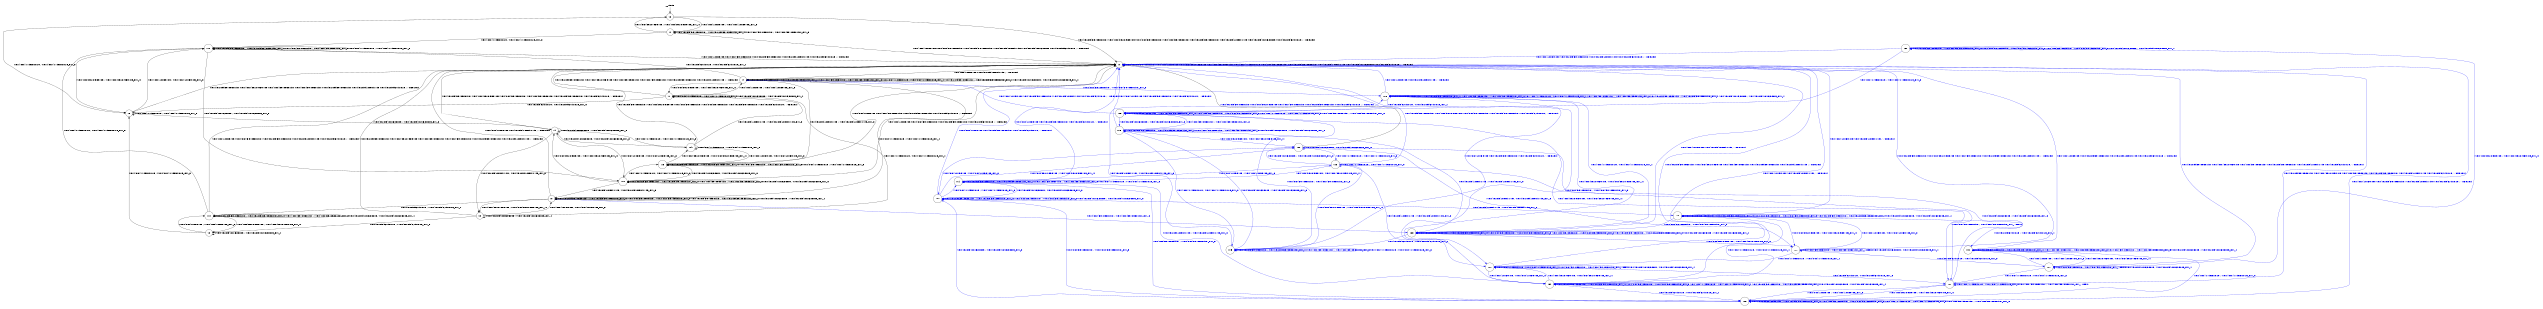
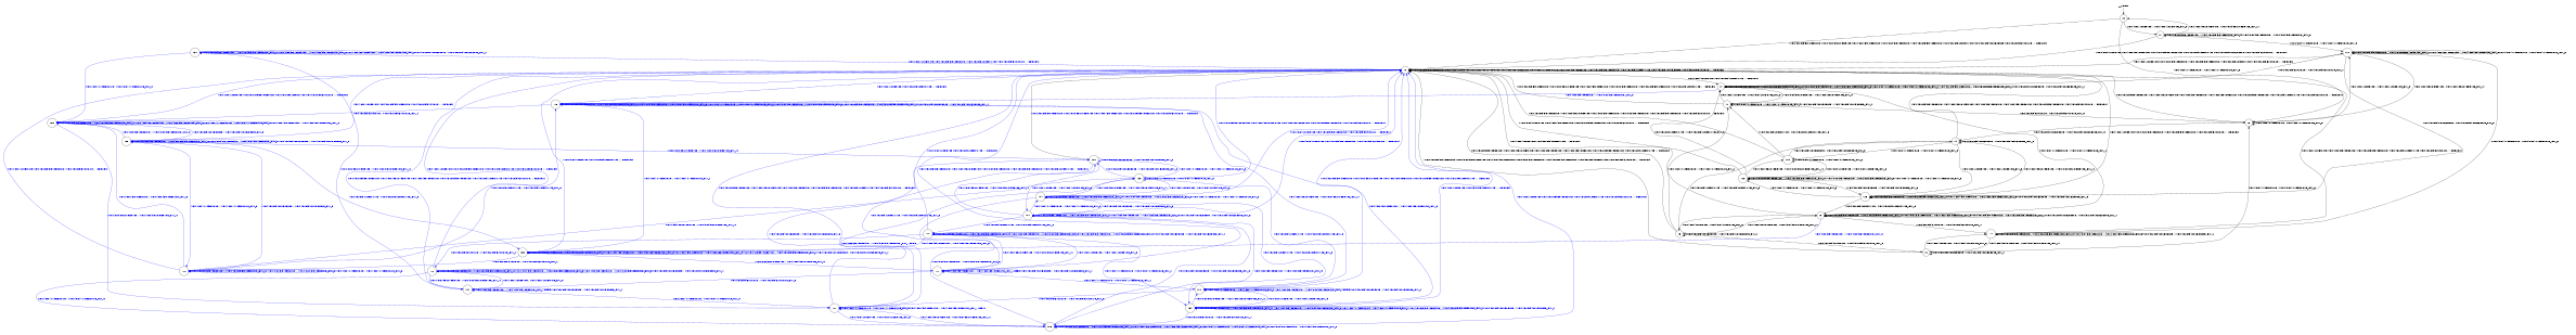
  digraph {
    fontname=Lato
    node [fontname=Lato shape=circle]
    edge [color=blue fontcolor=blue fontname=Lato]
    n1 [label=s0]
    n2 [label=s1]
    n3 [label=s2]
    n4 [label=s3]
    n5 [label=s11]
    n6 [label=s7]
    n7 [label=s4]
    n8 [label=s10]
    n9 [label=s5]
    n10 [label=s14]
    n11 [label=s6]
    n12 [label=s8]
    n13 [label=s9]
    n14 [label=s13]
    n15 [label=s12]
    n16 [label=s30]
    n17 [label=s15]
    n18 [label=s16]
    n19 [label=s19]
    n20 [label=s25]
    n21 [label=s26]
    n22 [label=s17]
    n23 [label=s32]
    n24 [label=s20]
    n25 [label=s18]
    n26 [label=s22]
    n27 [label=s21]
    n28 [label=s23]
    n29 [label=s24]
    n30 [label=s29]
    n31 [label=s28]
    n32 [label=s27]
    n33 [label=s31]
    __start0 [height=0 shape=none width=0]
    n1 -> n2 [color=black fontcolor=black label="user1|local|AddDevice / user1|local|AddDevice_CLS_0"]
    n1 -> n3 [color=black fontcolor=black label="user1|remote|DeviceControl user1|local|RemoveDevice user1|local|DeviceControl user2|local|DeviceControl user2|remote|DeviceControl user2|remote|AcceptInvite user2|remote|ScanQRCode user2|remote|QuitHome / NoElement"]
    n1 -> n4 [color=black fontcolor=black label="user1|local|InviteToHome / user1|local|InviteToHome_CLS_0"]
    n2 -> n1 [color=black fontcolor=black label="user1|local|RemoveDevice / user1|local|RemoveDevice_CLS_-1"]
    n2 -> n2 [color=black fontcolor=black label="user1|remote|DeviceControl / user1|remote|DeviceControl_CLS_-1"]
    n2 -> n2 [color=black fontcolor=black label="user1|local|DeviceControl / user1|local|DeviceControl_CLS_0"]
    n2 -> n3 [color=black fontcolor=black label="user1|local|AddDevice user2|local|DeviceControl user2|remote|DeviceControl user2|remote|AcceptInvite user2|remote|ScanQRCode user2|remote|QuitHome / NoElement"]
    n2 -> n5 [color=black fontcolor=black label="user1|local|InviteToHome / user1|local|InviteToHome_CLS_0"]
    n3 -> n3 [color=black fontcolor=black label="user1|remote|DeviceControl user1|local|AddDevice user1|local|RemoveDevice user1|local|DeviceControl user1|local|InviteToHome user2|local|DeviceControl user2|remote|DeviceControl user2|remote|AcceptInvite user2|remote|ScanQRCode user2|remote|QuitHome / NoElement"]
    n3 -> n6 [color=black fontcolor=black label="user1|local|AddDevice user2|remote|AcceptInvite / NoElement"]
    n4 -> n3 [color=black fontcolor=black label="user1|remote|DeviceControl user1|local|RemoveDevice user1|local|DeviceControl user2|local|DeviceControl user2|remote|DeviceControl user2|remote|AcceptInvite user2|remote|QuitHome / NoElement"]
    n4 -> n4 [color=black fontcolor=black label="user1|local|InviteToHome / user1|local|InviteToHome_CLS_0"]
    n4 -> n5 [color=black fontcolor=black label="user1|local|AddDevice / user1|local|AddDevice_CLS_0"]
    n4 -> n7 [color=black fontcolor=black label="user2|remote|ScanQRCode / user2|remote|ScanQRCode_CLS_0"]
    n5 -> n3 [color=black fontcolor=black label="user1|local|AddDevice user2|local|DeviceControl user2|remote|DeviceControl user2|remote|AcceptInvite user2|remote|QuitHome / NoElement"]
    n5 -> n4 [color=black fontcolor=black label="user1|local|RemoveDevice / user1|local|RemoveDevice_CLS_-1"]
    n5 -> n5 [color=black fontcolor=black label="user1|remote|DeviceControl / user1|remote|DeviceControl_CLS_-1"]
    n5 -> n5 [color=black fontcolor=black label="user1|local|DeviceControl / user1|local|DeviceControl_CLS_0"]
    n5 -> n5 [color=black fontcolor=black label="user1|local|InviteToHome / user1|local|InviteToHome_CLS_0"]
    n5 -> n8 [color=black fontcolor=black label="user2|remote|ScanQRCode / user2|remote|ScanQRCode_CLS_0"]
    n6 -> n5 [color=black fontcolor=black label="user2|remote|QuitHome / user2|remote|QuitHome_CLS_1"]
    n6 -> n6 [color=black fontcolor=black label="user1|remote|DeviceControl / user1|remote|DeviceControl_CLS_-1"]
    n6 -> n6 [color=black fontcolor=black label="user1|local|DeviceControl / user1|local|DeviceControl_CLS_0"]
    n6 -> n6 [color=black fontcolor=black label="user1|local|InviteToHome / user1|local|InviteToHome_CLS_1"]
    n6 -> n6 [color=black fontcolor=black label="user2|remote|DeviceControl / user2|remote|DeviceControl_CLS_1"]
    n6 -> n6 [color=black fontcolor=black label="user2|remote|ScanQRCode / user2|remote|ScanQRCode_CLS_2"]
    n6 -> n11 [color=black fontcolor=black label="user1|local|RemoveDevice / user1|local|RemoveDevice_CLS_-1"]
    n6 -> n17 [label="user2|local|DeviceControl / user2|local|DeviceControl_CLS_0"]
    n7 -> n3 [color=black fontcolor=black label="user1|remote|DeviceControl user1|local|RemoveDevice user1|local|DeviceControl user2|local|DeviceControl user2|remote|DeviceControl user2|remote|QuitHome / NoElement"]
    n7 -> n7 [color=black fontcolor=black label="user2|remote|ScanQRCode / user2|remote|ScanQRCode_CLS_0"]
    n7 -> n8 [color=black fontcolor=black label="user1|local|AddDevice / user1|local|AddDevice_CLS_0"]
    n7 -> n9 [color=black fontcolor=black label="user2|remote|AcceptInvite / user2|remote|AcceptInvite_CLS_0"]
    n7 -> n10 [color=black fontcolor=black label="user1|local|InviteToHome / user1|local|InviteToHome_CLS_0"]
    n8 -> n3 [color=black fontcolor=black label="user1|local|AddDevice user2|local|DeviceControl user2|remote|DeviceControl user2|remote|QuitHome / NoElement"]
    n8 -> n7 [color=black fontcolor=black label="user1|local|RemoveDevice / user1|local|RemoveDevice_CLS_-1"]
    n8 -> n8 [color=black fontcolor=black label="user1|remote|DeviceControl / user1|remote|DeviceControl_CLS_-1"]
    n8 -> n8 [color=black fontcolor=black label="user1|local|DeviceControl / user1|local|DeviceControl_CLS_0"]
    n8 -> n8 [color=black fontcolor=black label="user2|remote|ScanQRCode / user2|remote|ScanQRCode_CLS_0"]
    n8 -> n12 [color=black fontcolor=black label="user2|remote|AcceptInvite / user2|remote|AcceptInvite_CLS_0"]
    n8 -> n14 [color=black fontcolor=black label="user1|local|InviteToHome / user1|local|InviteToHome_CLS_0"]
    n9 -> n3 [color=black fontcolor=black label="user1|remote|DeviceControl user1|local|RemoveDevice user1|local|DeviceControl user2|local|DeviceControl user2|remote|DeviceControl user2|remote|AcceptInvite / NoElement"]
    n9 -> n9 [color=black fontcolor=black label="user2|remote|ScanQRCode / user2|remote|ScanQRCode_CLS_1"]
    n9 -> n11 [color=black fontcolor=black label="user1|local|InviteToHome / user1|local|InviteToHome_CLS_1"]
    n9 -> n12 [color=black fontcolor=black label="user1|local|AddDevice / user1|local|AddDevice_CLS_0"]
    n9 -> n13 [color=black fontcolor=black label="user2|remote|QuitHome / user2|remote|QuitHome_CLS_0"]
    n10 -> n3 [color=black fontcolor=black label="user1|remote|DeviceControl user1|local|RemoveDevice user1|local|DeviceControl user2|local|DeviceControl user2|remote|DeviceControl user2|remote|QuitHome / NoElement"]
    n10 -> n7 [color=black fontcolor=black label="user2|remote|ScanQRCode / user2|remote|ScanQRCode_CLS_0"]
    n10 -> n10 [color=black fontcolor=black label="user1|local|InviteToHome / user1|local|InviteToHome_CLS_0"]
    n10 -> n11 [color=black fontcolor=black label="user2|remote|AcceptInvite / user2|remote|AcceptInvite_CLS_0"]
    n10 -> n14 [color=black fontcolor=black label="user1|local|AddDevice / user1|local|AddDevice_CLS_0"]
    n11 -> n3 [color=black fontcolor=black label="user1|remote|DeviceControl user1|local|RemoveDevice user1|local|DeviceControl user2|local|DeviceControl user2|remote|DeviceControl user2|remote|AcceptInvite / NoElement"]
    n11 -> n4 [color=black fontcolor=black label="user2|remote|QuitHome / user2|remote|QuitHome_CLS_0"]
    n11 -> n6 [color=black fontcolor=black label="user1|local|AddDevice / user1|local|AddDevice_CLS_0"]
    n11 -> n11 [color=black fontcolor=black label="user1|local|InviteToHome / user1|local|InviteToHome_CLS_1"]
    n11 -> n11 [color=black fontcolor=black label="user2|remote|ScanQRCode / user2|remote|ScanQRCode_CLS_2"]
    n12 -> n3 [color=black fontcolor=black label="user1|local|AddDevice user2|remote|AcceptInvite / NoElement"]
    n12 -> n6 [color=black fontcolor=black label="user1|local|InviteToHome / user1|local|InviteToHome_CLS_1"]
    n12 -> n9 [color=black fontcolor=black label="user1|local|RemoveDevice / user1|local|RemoveDevice_CLS_-1"]
    n12 -> n12 [color=black fontcolor=black label="user1|remote|DeviceControl / user1|remote|DeviceControl_CLS_-1"]
    n12 -> n12 [color=black fontcolor=black label="user1|local|DeviceControl / user1|local|DeviceControl_CLS_0"]
    n12 -> n12 [color=black fontcolor=black label="user2|remote|DeviceControl / user2|remote|DeviceControl_CLS_1"]
    n12 -> n12 [color=black fontcolor=black label="user2|remote|ScanQRCode / user2|remote|ScanQRCode_CLS_1"]
    n12 -> n15 [color=black fontcolor=black label="user2|remote|QuitHome / user2|remote|QuitHome_CLS_1"]
    n12 -> n16 [label="user2|local|DeviceControl / user2|local|DeviceControl_CLS_0"]
+   n13 -> n3 [color=black fontcolor=black label="user1|remote|DeviceControl user1|local|RemoveDevice user1|local|DeviceControl user2|local|DeviceControl user2|remote|DeviceControl user2|remote|AcceptInvite user2|remote|QuitHome / NoElement"]
    n13 -> n4 [color=black fontcolor=black label="user1|local|InviteToHome / user1|local|InviteToHome_CLS_0"]
    n13 -> n13 [color=black fontcolor=black label="user2|remote|ScanQRCode / user2|remote|ScanQRCode_CLS_1"]
    n13 -> n15 [color=black fontcolor=black label="user1|local|AddDevice / user1|local|AddDevice_CLS_0"]
    n14 -> n3 [color=black fontcolor=black label="user1|local|AddDevice user2|local|DeviceControl user2|remote|DeviceControl user2|remote|QuitHome / NoElement"]
    n14 -> n6 [color=black fontcolor=black label="user2|remote|AcceptInvite / user2|remote|AcceptInvite_CLS_0"]
    n14 -> n8 [color=black fontcolor=black label="user2|remote|ScanQRCode / user2|remote|ScanQRCode_CLS_0"]
    n14 -> n10 [color=black fontcolor=black label="user1|local|RemoveDevice / user1|local|RemoveDevice_CLS_-1"]
    n14 -> n14 [color=black fontcolor=black label="user1|remote|DeviceControl / user1|remote|DeviceControl_CLS_-1"]
    n14 -> n14 [color=black fontcolor=black label="user1|local|DeviceControl / user1|local|DeviceControl_CLS_0"]
    n14 -> n14 [color=black fontcolor=black label="user1|local|InviteToHome / user1|local|InviteToHome_CLS_0"]
    n15 -> n3 [color=black fontcolor=black label="user1|local|AddDevice user2|local|DeviceControl user2|remote|DeviceControl user2|remote|AcceptInvite user2|remote|QuitHome / NoElement"]
    n15 -> n5 [color=black fontcolor=black label="user1|local|InviteToHome / user1|local|InviteToHome_CLS_0"]
    n15 -> n13 [color=black fontcolor=black label="user1|local|RemoveDevice / user1|local|RemoveDevice_CLS_-1"]
    n15 -> n15 [color=black fontcolor=black label="user1|remote|DeviceControl / user1|remote|DeviceControl_CLS_-1"]
    n15 -> n15 [color=black fontcolor=black label="user1|local|DeviceControl / user1|local|DeviceControl_CLS_0"]
    n15 -> n15 [color=black fontcolor=black label="user2|remote|ScanQRCode / user2|remote|ScanQRCode_CLS_1"]
    n16 -> n3 [label="user1|local|AddDevice user2|remote|AcceptInvite / NoElement"]
    n16 -> n16 [label="user1|remote|DeviceControl / user1|remote|DeviceControl_CLS_-1"]
    n16 -> n16 [label="user1|local|DeviceControl / user1|local|DeviceControl_CLS_0"]
    n16 -> n16 [label="user2|local|DeviceControl / user2|local|DeviceControl_CLS_0"]
    n16 -> n16 [label="user2|remote|DeviceControl / user2|remote|DeviceControl_CLS_1"]
    n16 -> n16 [label="user2|remote|ScanQRCode / user2|remote|ScanQRCode_CLS_1"]
    n16 -> n17 [label="user1|local|InviteToHome / user1|local|InviteToHome_CLS_1"]
    n16 -> n20 [label="user2|remote|QuitHome / user2|remote|QuitHome_CLS_1"]
    n16 -> n21 [label="user1|local|RemoveDevice / user1|local|RemoveDevice_CLS_-1"]
    n17 -> n3 [label="user1|local|AddDevice user2|remote|AcceptInvite / NoElement"]
    n17 -> n17 [label="user1|remote|DeviceControl / user1|remote|DeviceControl_CLS_-1"]
    n17 -> n17 [label="user1|local|DeviceControl / user1|local|DeviceControl_CLS_0"]
    n17 -> n17 [label="user1|local|InviteToHome / user1|local|InviteToHome_CLS_1"]
    n17 -> n17 [label="user2|local|DeviceControl / user2|local|DeviceControl_CLS_0"]
    n17 -> n17 [label="user2|remote|DeviceControl / user2|remote|DeviceControl_CLS_1"]
    n17 -> n17 [label="user2|remote|ScanQRCode / user2|remote|ScanQRCode_CLS_2"]
    n17 -> n18 [label="user1|local|RemoveDevice / user1|local|RemoveDevice_CLS_-1"]
    n17 -> n19 [label="user2|remote|QuitHome / user2|remote|QuitHome_CLS_1"]
    n18 -> n3 [label="user1|remote|DeviceControl user1|local|RemoveDevice user1|local|DeviceControl user2|remote|DeviceControl user2|remote|AcceptInvite / NoElement"]
    n18 -> n18 [label="user1|local|InviteToHome / user1|local|InviteToHome_CLS_1"]
    n18 -> n18 [label="user2|local|DeviceControl / user2|local|DeviceControl_CLS_NoResp"]
    n18 -> n18 [label="user2|remote|ScanQRCode / user2|remote|ScanQRCode_CLS_2"]
    n18 -> n22 [label="user2|remote|QuitHome / user2|remote|QuitHome_CLS_0"]
    n18 -> n23 [label="user1|local|AddDevice / user1|local|AddDevice_CLS_0"]
-   n19 -> n6 [label="user1|local|AddDevice user2|remote|DeviceControl user2|remote|AcceptInvite user2|remote|QuitHome / NoElement"]
+   n19 -> n3 [label="user1|local|AddDevice user2|remote|DeviceControl user2|remote|AcceptInvite user2|remote|QuitHome / NoElement"]
    n19 -> n19 [label="user1|remote|DeviceControl / user1|remote|DeviceControl_CLS_-1"]
    n19 -> n19 [label="user1|local|DeviceControl / user1|local|DeviceControl_CLS_0"]
    n19 -> n19 [label="user1|local|InviteToHome / user1|local|InviteToHome_CLS_0"]
    n19 -> n19 [label="user2|local|DeviceControl / user2|local|DeviceControl_CLS_0"]
    n19 -> n22 [label="user1|local|RemoveDevice / user1|local|RemoveDevice_CLS_-1"]
    n19 -> n24 [label="user2|remote|ScanQRCode / user2|remote|ScanQRCode_CLS_0"]
    n20 -> n3 [label="user1|local|AddDevice user2|remote|DeviceControl user2|remote|QuitHome / NoElement"]
    n20 -> n17 [label="user2|remote|AcceptInvite / user2|remote|AcceptInvite_CLS_0"]
    n20 -> n19 [label="user2|local|DeviceControl / user2|local|DeviceControl_CLS_0"]
    n20 -> n20 [label="user1|remote|DeviceControl / user1|remote|DeviceControl_CLS_-1"]
    n20 -> n20 [label="user1|local|DeviceControl / user1|local|DeviceControl_CLS_0"]
    n20 -> n20 [label="user1|local|InviteToHome / user1|local|InviteToHome_CLS_0"]
    n20 -> n24 [label="user2|remote|ScanQRCode / user2|remote|ScanQRCode_CLS_0"]
    n20 -> n28 [label="user1|local|RemoveDevice / user1|local|RemoveDevice_CLS_-1"]
    n21 -> n3 [label="user1|remote|DeviceControl user1|local|RemoveDevice user1|local|DeviceControl user2|remote|DeviceControl user2|remote|AcceptInvite / NoElement"]
    n21 -> n18 [label="user1|local|InviteToHome / user1|local|InviteToHome_CLS_1"]
    n21 -> n21 [label="user2|local|DeviceControl / user2|local|DeviceControl_CLS_NoResp"]
    n21 -> n21 [label="user2|remote|ScanQRCode / user2|remote|ScanQRCode_CLS_1"]
    n21 -> n30 [label="user1|local|AddDevice / user1|local|AddDevice_CLS_0"]
    n21 -> n32 [label="user2|remote|QuitHome / user2|remote|QuitHome_CLS_0"]
    n22 -> n3 [label="user1|remote|DeviceControl user1|local|RemoveDevice user1|local|DeviceControl user2|remote|DeviceControl user2|remote|AcceptInvite user2|remote|QuitHome / NoElement"]
    n22 -> n22 [label="user1|local|InviteToHome / user1|local|InviteToHome_CLS_0"]
    n22 -> n22 [label="user2|local|DeviceControl / user2|local|DeviceControl_CLS_NoResp"]
    n22 -> n25 [label="user1|local|AddDevice / user1|local|AddDevice_CLS_0"]
    n22 -> n26 [label="user2|remote|ScanQRCode / user2|remote|ScanQRCode_CLS_0"]
    n23 -> n3 [label="user1|local|AddDevice user2|remote|AcceptInvite / NoElement"]
    n23 -> n17 [label="user2|local|DeviceControl / user2|local|DeviceControl_CLS_0"]
    n23 -> n18 [label="user1|local|RemoveDevice / user1|local|RemoveDevice_CLS_-1"]
    n23 -> n23 [label="user1|remote|DeviceControl / user1|remote|DeviceControl_CLS_-1"]
    n23 -> n23 [label="user1|local|DeviceControl / user1|local|DeviceControl_CLS_0"]
    n23 -> n23 [label="user1|local|InviteToHome / user1|local|InviteToHome_CLS_1"]
    n23 -> n23 [label="user2|remote|DeviceControl / user2|remote|DeviceControl_CLS_1"]
    n23 -> n23 [label="user2|remote|ScanQRCode / user2|remote|ScanQRCode_CLS_2"]
    n23 -> n25 [label="user2|remote|QuitHome / user2|remote|QuitHome_CLS_1"]
    n24 -> n3 [label="user1|local|AddDevice user2|remote|DeviceControl user2|remote|QuitHome / NoElement"]
    n24 -> n16 [label="user2|remote|AcceptInvite / user2|remote|AcceptInvite_CLS_0"]
    n24 -> n19 [label="user2|local|DeviceControl / user2|local|DeviceControl_CLS_0"]
    n24 -> n20 [label="user1|local|InviteToHome / user1|local|InviteToHome_CLS_0"]
    n24 -> n24 [label="user1|remote|DeviceControl / user1|remote|DeviceControl_CLS_-1"]
    n24 -> n24 [label="user1|local|DeviceControl / user1|local|DeviceControl_CLS_0"]
    n24 -> n24 [label="user2|remote|ScanQRCode / user2|remote|ScanQRCode_CLS_0"]
    n24 -> n26 [label="user1|local|RemoveDevice / user1|local|RemoveDevice_CLS_-1"]
    n25 -> n3 [label="user1|local|AddDevice user2|remote|DeviceControl user2|remote|AcceptInvite user2|remote|QuitHome / NoElement"]
    n25 -> n22 [label="user1|local|RemoveDevice / user1|local|RemoveDevice_CLS_-1"]
    n25 -> n25 [label="user1|remote|DeviceControl / user1|remote|DeviceControl_CLS_-1"]
    n25 -> n25 [label="user1|local|DeviceControl / user1|local|DeviceControl_CLS_0"]
    n25 -> n25 [label="user1|local|InviteToHome / user1|local|InviteToHome_CLS_0"]
    n25 -> n25 [label="user2|local|DeviceControl / user2|local|DeviceControl_CLS_5"]
    n25 -> n27 [label="user2|remote|ScanQRCode / user2|remote|ScanQRCode_CLS_0"]
    n26 -> n3 [color=black label="user1|remote|DeviceControl user1|local|RemoveDevice user1|local|DeviceControl user2|remote|DeviceControl user2|remote|QuitHome / NoElement"]
    n26 -> n21 [label="user2|remote|AcceptInvite / user2|remote|AcceptInvite_CLS_0"]
    n26 -> n26 [label="user2|remote|ScanQRCode / user2|remote|ScanQRCode_CLS_0"]
    n26 -> n27 [label="user1|local|AddDevice / user1|local|AddDevice_CLS_0"]
    n26 -> n28 [label="user1|local|InviteToHome / user1|local|InviteToHome_CLS_0"]
    n27 -> n3 [label="user1|local|AddDevice user2|remote|DeviceControl user2|remote|QuitHome / NoElement"]
    n27 -> n25 [label="user2|local|DeviceControl / user2|local|DeviceControl_CLS_5"]
    n27 -> n26 [label="user1|local|RemoveDevice / user1|local|RemoveDevice_CLS_-1"]
    n27 -> n27 [label="user1|remote|DeviceControl / user1|remote|DeviceControl_CLS_-1"]
    n27 -> n27 [label="user1|local|DeviceControl / user1|local|DeviceControl_CLS_0"]
    n27 -> n27 [label="user2|remote|ScanQRCode / user2|remote|ScanQRCode_CLS_0"]
    n27 -> n29 [label="user1|local|InviteToHome / user1|local|InviteToHome_CLS_0"]
    n27 -> n30 [label="user2|remote|AcceptInvite / user2|remote|AcceptInvite_CLS_0"]
    n28 -> n3 [label="user1|remote|DeviceControl user1|local|RemoveDevice user1|local|DeviceControl user2|remote|DeviceControl user2|remote|QuitHome / NoElement"]
    n28 -> n18 [label="user2|remote|AcceptInvite / user2|remote|AcceptInvite_CLS_0"]
    n28 -> n22 [label="user2|local|DeviceControl / user2|local|DeviceControl_CLS_NoResp"]
    n28 -> n26 [label="user2|remote|ScanQRCode / user2|remote|ScanQRCode_CLS_0"]
    n28 -> n28 [label="user1|local|InviteToHome / user1|local|InviteToHome_CLS_0"]
    n28 -> n29 [label="user1|local|AddDevice / user1|local|AddDevice_CLS_0"]
    n29 -> n3 [label="user1|local|AddDevice user2|remote|DeviceControl user2|remote|QuitHome / NoElement"]
    n29 -> n23 [label="user2|remote|AcceptInvite / user2|remote|AcceptInvite_CLS_0"]
    n29 -> n25 [label="user2|local|DeviceControl / user2|local|DeviceControl_CLS_5"]
    n29 -> n27 [label="user2|remote|ScanQRCode / user2|remote|ScanQRCode_CLS_0"]
    n29 -> n28 [label="user1|local|RemoveDevice / user1|local|RemoveDevice_CLS_-1"]
    n29 -> n29 [label="user1|remote|DeviceControl / user1|remote|DeviceControl_CLS_-1"]
    n29 -> n29 [label="user1|local|DeviceControl / user1|local|DeviceControl_CLS_0"]
    n29 -> n29 [label="user1|local|InviteToHome / user1|local|InviteToHome_CLS_0"]
    n30 -> n3 [label="user1|local|AddDevice user2|remote|AcceptInvite / NoElement"]
    n30 -> n16 [label="user2|local|DeviceControl / user2|local|DeviceControl_CLS_0"]
    n30 -> n21 [label="user1|local|RemoveDevice / user1|local|RemoveDevice_CLS_-1"]
    n30 -> n23 [label="user1|local|InviteToHome / user1|local|InviteToHome_CLS_1"]
    n30 -> n30 [label="user1|remote|DeviceControl / user1|remote|DeviceControl_CLS_-1"]
    n30 -> n30 [label="user1|local|DeviceControl / user1|local|DeviceControl_CLS_0"]
    n30 -> n30 [label="user2|remote|DeviceControl / user2|remote|DeviceControl_CLS_1"]
    n30 -> n30 [label="user2|remote|ScanQRCode / user2|remote|ScanQRCode_CLS_1"]
    n30 -> n31 [label="user2|remote|QuitHome / user2|remote|QuitHome_CLS_1"]
    n31 -> n3 [label="user1|local|AddDevice user2|remote|DeviceControl user2|remote|AcceptInvite user2|remote|QuitHome / NoElement"]
    n31 -> n25 [label="user1|local|InviteToHome / user1|local|InviteToHome_CLS_0"]
    n31 -> n31 [label="user1|remote|DeviceControl / user1|remote|DeviceControl_CLS_-1"]
    n31 -> n31 [label="user1|local|DeviceControl / user1|local|DeviceControl_CLS_0"]
    n31 -> n31 [label="user2|local|DeviceControl / user2|local|DeviceControl_CLS_5"]
    n31 -> n31 [label="user2|remote|ScanQRCode / user2|remote|ScanQRCode_CLS_1"]
    n31 -> n32 [label="user1|local|RemoveDevice / user1|local|RemoveDevice_CLS_-1"]
    n32 -> n3 [label="user1|remote|DeviceControl user1|local|RemoveDevice user1|local|DeviceControl user2|remote|DeviceControl user2|remote|AcceptInvite user2|remote|QuitHome / NoElement"]
    n32 -> n22 [label="user1|local|InviteToHome / user1|local|InviteToHome_CLS_0"]
    n32 -> n31 [label="user1|local|AddDevice / user1|local|AddDevice_CLS_0"]
    n32 -> n32 [label="user2|local|DeviceControl / user2|local|DeviceControl_CLS_NoResp"]
    n32 -> n32 [label="user2|remote|ScanQRCode / user2|remote|ScanQRCode_CLS_1"]
    n33 -> n3 [label="user1|local|AddDevice user2|remote|DeviceControl user2|remote|AcceptInvite user2|remote|QuitHome / NoElement"]
    n33 -> n19 [label="user1|local|InviteToHome / user1|local|InviteToHome_CLS_0"]
    n33 -> n32 [label="user1|local|RemoveDevice / user1|local|RemoveDevice_CLS_-1"]
    n33 -> n33 [label="user1|remote|DeviceControl / user1|remote|DeviceControl_CLS_-1"]
    n33 -> n33 [label="user1|local|DeviceControl / user1|local|DeviceControl_CLS_0"]
    n33 -> n33 [label="user2|local|DeviceControl / user2|local|DeviceControl_CLS_0"]
    n33 -> n33 [label="user2|remote|ScanQRCode / user2|remote|ScanQRCode_CLS_1"]
    __start0 -> n1 [color="" fontcolor=""]
  }
